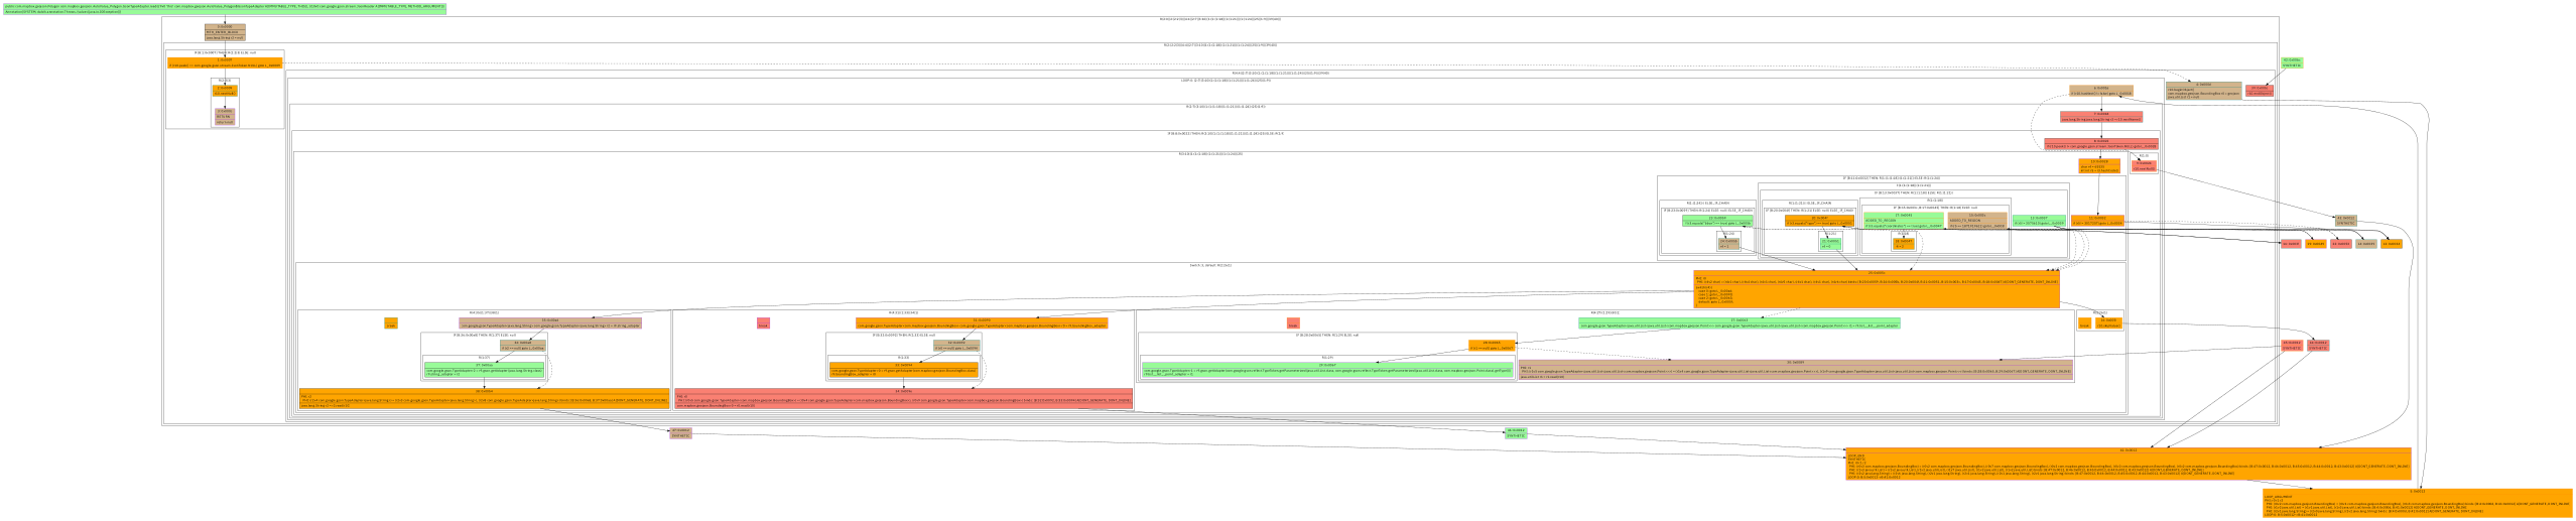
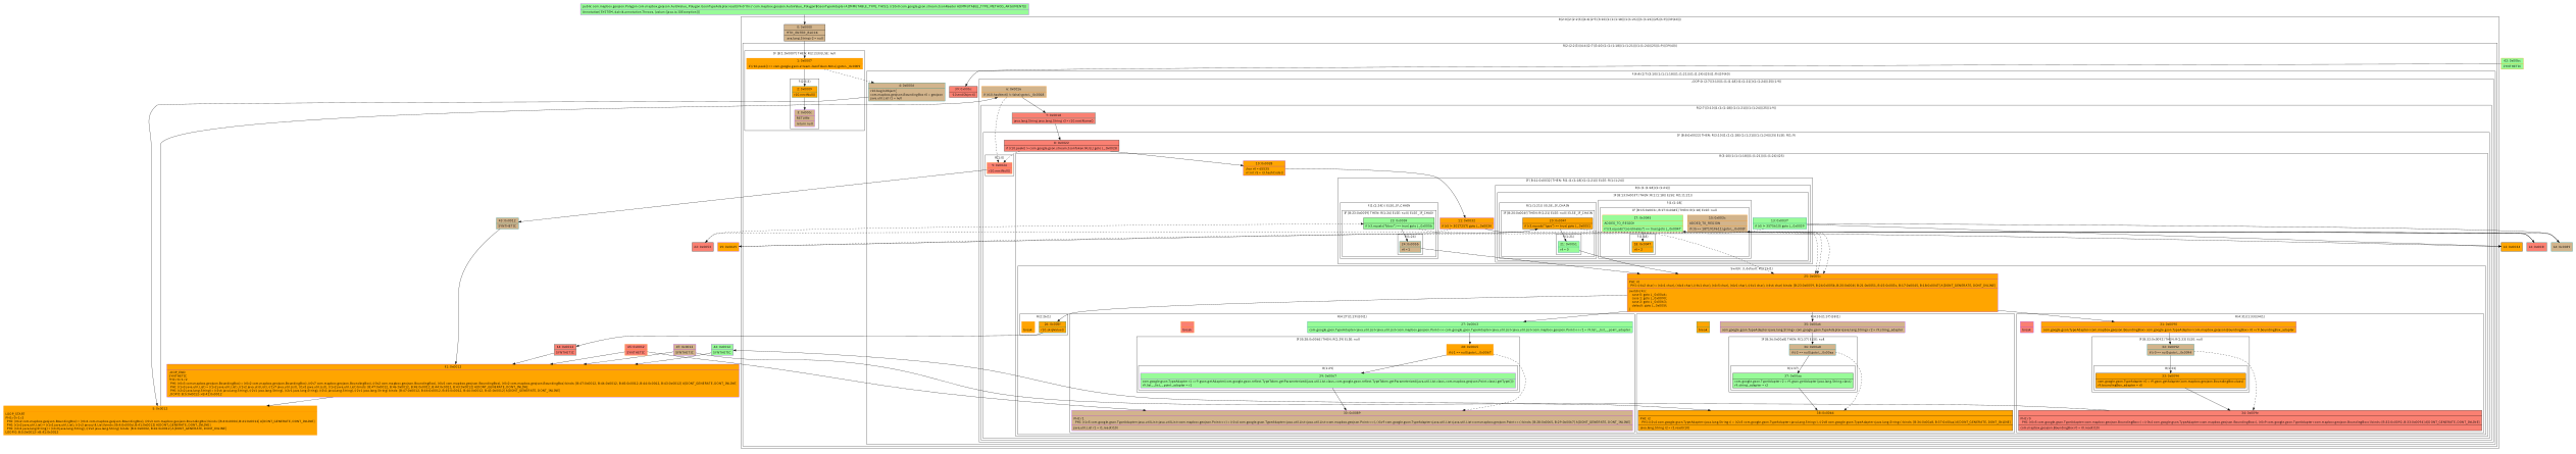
  digraph {
    fontname="IBM Plex Sans"
    node [color=teal fillcolor=orange fontname="IBM Plex Sans" shape=record style=filled]
    edge [fontname="IBM Plex Sans"]
    n1 [label="{2\:\ 0x0009|r10.nextNull()\l}"]
    n2 [color=purple fillcolor=tan label="{3\:\ 0x000c|RETURN\l|return null\l}"]
    n3 [color=darkorange label="{1\:\ 0x0007|if (r10.peek() == com.google.gson.stream.JsonToken.NULL) goto L_0x0009\l}"]
    n4 [label="{18\:\ 0x0047|r4 = 2\l}"]
    n5 [color=darkorange fillcolor=tan label="{15\:\ 0x003c|ADDED_TO_REGION\l|if (r5 == 1871919611) goto L_0x003f\l}"]
    n6 [color=darkorange fillcolor=palegreen label="{17\:\ 0x0045|ADDED_TO_REGION\l|if (r3.equals(\"coordinates\") == true) goto L_0x0047\l}"]
    n7 [fillcolor=palegreen label="{21\:\ 0x0051|r4 = 0\l}"]
    n8 [color=black label="{20\:\ 0x004f|if (r3.equals(\"type\") == true) goto L_0x0051\l}"]
    n9 [fillcolor=palegreen label="{13\:\ 0x0037|if (r5 != 3575610) goto L_0x0039\l}"]
    n10 [fillcolor=tan label="{24\:\ 0x005b|r4 = 1\l}"]
    n11 [color=black fillcolor=palegreen label="{23\:\ 0x0059|if (r3.equals(\"bbox\") == true) goto L_0x005b\l}"]
    n12 [color=purple label="{11\:\ 0x0032|if (r5 != 3017257) goto L_0x0034\l}"]
    n13 [color=black fillcolor=palegreen label="{37\:\ 0x00aa|com.google.gson.TypeAdapter r2 = r9.gson.getAdapter(java.lang.String.class)\lr9.string_adapter = r2\l}"]
    n14 [fillcolor=tan label="{36\:\ 0x00a8|if (r2 == null) goto L_0x00aa\l}"]
    n15 [color=purple fillcolor=tan label="{35\:\ 0x00a6|com.google.gson.TypeAdapter\<java.lang.String\> com.google.gson.TypeAdapter\<java.lang.String\> r2 = r9.string_adapter\l}"]
    n16 [color=black label="{38\:\ 0x00b4|PHI: r2 \l  PHI: (r2v4 com.google.gson.TypeAdapter\<java.lang.String\>) = (r2v3 com.google.gson.TypeAdapter\<java.lang.String\>), (r2v8 com.google.gson.TypeAdapter\<java.lang.String\>) binds: [B:36:0x00a8, B:37:0x00aa] A[DONT_GENERATE, DONT_INLINE]\l|java.lang.String r2 = r2.read(r10)\l}"]
    n17 [label="{|break\l}"]
    n18 [color=black label="{33\:\ 0x0094|com.google.gson.TypeAdapter r0 = r9.gson.getAdapter(com.mapbox.geojson.BoundingBox.class)\lr9.boundingBox_adapter = r0\l}"]
    n19 [fillcolor=tan label="{32\:\ 0x0092|if (r0 == null) goto L_0x0094\l}"]
    n20 [color=purple label="{31\:\ 0x0090|com.google.gson.TypeAdapter\<com.mapbox.geojson.BoundingBox\> com.google.gson.TypeAdapter\<com.mapbox.geojson.BoundingBox\> r0 = r9.boundingBox_adapter\l}"]
    n21 [color=black fillcolor=salmon label="{34\:\ 0x009e|PHI: r0 \l  PHI: (r0v5 com.google.gson.TypeAdapter\<com.mapbox.geojson.BoundingBox\>) = (r0v4 com.google.gson.TypeAdapter\<com.mapbox.geojson.BoundingBox\>), (r0v9 com.google.gson.TypeAdapter\<com.mapbox.geojson.BoundingBox\>) binds: [B:32:0x0092, B:33:0x0094] A[DONT_GENERATE, DONT_INLINE]\l|com.mapbox.geojson.BoundingBox r0 = r0.read(r10)\l}"]
    n22 [color=purple fillcolor=salmon label="{|break\l}"]
    n23 [color=purple fillcolor=palegreen label="{29\:\ 0x0067|com.google.gson.TypeAdapter r1 = r9.gson.getAdapter(com.google.gson.reflect.TypeToken.getParameterized(java.util.List.class, com.google.gson.reflect.TypeToken.getParameterized(java.util.List.class, com.mapbox.geojson.Point.class).getType()))\lr9.list__list__point_adapter = r1\l}"]
    n24 [color=darkorange label="{28\:\ 0x0065|if (r1 == null) goto L_0x0067\l}"]
    n25 [fillcolor=palegreen label="{27\:\ 0x0063|com.google.gson.TypeAdapter\<java.util.List\<java.util.List\<com.mapbox.geojson.Point\>\>\> com.google.gson.TypeAdapter\<java.util.List\<java.util.List\<com.mapbox.geojson.Point\>\>\> r1 = r9.list__list__point_adapter\l}"]
    n26 [color=purple fillcolor=tan label="{30\:\ 0x0089|PHI: r1 \l  PHI: (r1v5 com.google.gson.TypeAdapter\<java.util.List\<java.util.List\<com.mapbox.geojson.Point\>\>\>) = (r1v4 com.google.gson.TypeAdapter\<java.util.List\<java.util.List\<com.mapbox.geojson.Point\>\>\>), (r1v9 com.google.gson.TypeAdapter\<java.util.List\<java.util.List\<com.mapbox.geojson.Point\>\>\>) binds: [B:28:0x0065, B:29:0x0067] A[DONT_GENERATE, DONT_INLINE]\l|java.util.List r1 = r1.read(r10)\l}"]
    n27 [color=darkorange fillcolor=salmon label="{|break\l}"]
-   n28 [color=darkorange label="{26\:\ 0x005f|r10.skipValue()\l}"]
+   n28 [label="{26\:\ 0x005f|r10.skipValue()\l}"]
    n29 [color=darkorange label="{|break\l}"]
    n30 [color=purple label="{25\:\ 0x005c|PHI: r0 \l  PHI: (r4v2 char) = (r4v1 char), (r4v4 char), (r4v1 char), (r4v5 char), (r4v1 char), (r4v1 char), (r4v6 char) binds: [B:23:0x0059, B:24:0x005b, B:20:0x004f, B:21:0x0051, B:15:0x003c, B:17:0x0045, B:18:0x0047] A[DONT_GENERATE, DONT_INLINE]\l|switch(r4) \{\l    case 0: goto L_0x00a6;\l    case 1: goto L_0x0090;\l    case 2: goto L_0x0063;\l    default: goto L_0x005f;\l\}\l}"]
    n31 [color=purple label="{10\:\ 0x0028|char r4 = 65535\lint int r5 = r3.hashCode()\l}"]
    n32 [color=darkorange fillcolor=salmon label="{9\:\ 0x0024|r10.nextNull()\l}"]
    n33 [color=black fillcolor=salmon label="{8\:\ 0x0022|if (r10.peek() != com.google.gson.stream.JsonToken.NULL) goto L_0x0028\l}"]
    n34 [fillcolor=salmon label="{7\:\ 0x0018|java.lang.String java.lang.String r3 = r10.nextName()\l}"]
    n35 [color=darkorange fillcolor=tan label="{6\:\ 0x0016|if (r10.hasNext() != false) goto L_0x0018\l}"]
    n36 [fillcolor=tan label="{4\:\ 0x000d|r10.beginObject()\lcom.mapbox.geojson.BoundingBox r0 = geojson\ljava.util.List r1 = null\l}"]
    n37 [color=black fillcolor=salmon label="{39\:\ 0x00bc|r10.endObject()\l}"]
    n38 [color=black fillcolor=tan label="{0\:\ 0x0000|MTH_ENTER_BLOCK\l|java.lang.String r2 = null\l}"]
    n39 [fillcolor=salmon label="{16\:\ 0x003f}"]
    n40 [color=black label="{12\:\ 0x0034}"]
    n41 [fillcolor=tan label="{14\:\ 0x0039}"]
    n42 [color=purple label="{19\:\ 0x0049}"]
    n43 [color=black fillcolor=salmon label="{22\:\ 0x0053}"]
    n44 [color=purple fillcolor=tan label="{47\:\ 0x0012|SYNTHETIC\l}"]
    n45 [color=purple fillcolor=palegreen label="{46\:\ 0x0012|SYNTHETIC\l}"]
    n46 [fillcolor=salmon label="{44\:\ 0x0012|SYNTHETIC\l}"]
    n47 [fillcolor=tan label="{43\:\ 0x0012|SYNTHETIC\l}"]
-   n48 [color=darkorange label="{5\:\ 0x0012|LOOP_ARGUMENT\lPHI: r0 r1 r2 \l  PHI: (r0v2 com.mapbox.geojson.BoundingBox) = (r0v1 com.mapbox.geojson.BoundingBox), (r0v3 com.mapbox.geojson.BoundingBox) binds: [B:4:0x000d, B:41:0x0012] A[DONT_GENERATE, DONT_INLINE]\l  PHI: (r1v2 java.util.List) = (r1v1 java.util.List), (r1v3 java.util.List) binds: [B:4:0x000d, B:41:0x0012] A[DONT_GENERATE, DONT_INLINE]\l  PHI: (r2v1 java.lang.String) = (r2v0 java.lang.String), (r2v2 java.lang.String) binds: [B:4:0x000d, B:41:0x0012] A[DONT_GENERATE, DONT_INLINE]\lLOOP:0: B:5:0x0012\-\>B:41:0x0012\l}"]
+   n48 [color=darkorange label="{5\:\ 0x0012|LOOP_START\lPHI: r0 r1 r2 \l  PHI: (r0v2 com.mapbox.geojson.BoundingBox) = (r0v1 com.mapbox.geojson.BoundingBox), (r0v3 com.mapbox.geojson.BoundingBox) binds: [B:4:0x000d, B:41:0x0012] A[DONT_GENERATE, DONT_INLINE]\l  PHI: (r1v2 java.util.List) = (r1v1 java.util.List), (r1v3 java.util.List) binds: [B:4:0x000d, B:41:0x0012] A[DONT_GENERATE, DONT_INLINE]\l  PHI: (r2v1 java.lang.String) = (r2v0 java.lang.String), (r2v2 java.lang.String) binds: [B:4:0x000d, B:41:0x0012] A[DONT_GENERATE, DONT_INLINE]\lLOOP:0: B:5:0x0012\-\>B:41:0x0012\l}"]
    n49 [color=darkorange fillcolor=palegreen label="{42\:\ 0x00bc|SYNTHETIC\l}"]
    n50 [color=purple label="{41\:\ 0x0012|LOOP_END\lSYNTHETIC\lPHI: r0 r1 r2 \l  PHI: (r0v3 com.mapbox.geojson.BoundingBox) = (r0v2 com.mapbox.geojson.BoundingBox), (r0v7 com.mapbox.geojson.BoundingBox), (r0v2 com.mapbox.geojson.BoundingBox), (r0v2 com.mapbox.geojson.BoundingBox), (r0v2 com.mapbox.geojson.BoundingBox) binds: [B:47:0x0012, B:46:0x0012, B:45:0x0012, B:44:0x0012, B:43:0x0012] A[DONT_GENERATE, DONT_INLINE]\l  PHI: (r1v3 java.util.List) = (r1v2 java.util.List), (r1v2 java.util.List), (r1v7 java.util.List), (r1v2 java.util.List), (r1v2 java.util.List) binds: [B:47:0x0012, B:46:0x0012, B:45:0x0012, B:44:0x0012, B:43:0x0012] A[DONT_GENERATE, DONT_INLINE]\l  PHI: (r2v2 java.lang.String) = (r2v6 java.lang.String), (r2v1 java.lang.String), (r2v1 java.lang.String), (r2v1 java.lang.String), (r2v1 java.lang.String) binds: [B:47:0x0012, B:46:0x0012, B:45:0x0012, B:44:0x0012, B:43:0x0012] A[DONT_GENERATE, DONT_INLINE]\lLOOP:0: B:5:0x0012\-\>B:41:0x0012\l}"]
    n51 [color=darkorange fillcolor=salmon label="{45\:\ 0x0012|SYNTHETIC\l}"]
    n52 [color=purple fillcolor=palegreen label="{public com.mapbox.geojson.Polygon com.mapbox.geojson.AutoValue_Polygon.GsonTypeAdapter.read((r9v0 'this' com.mapbox.geojson.AutoValue_Polygon$GsonTypeAdapter A[IMMUTABLE_TYPE, THIS]), (r10v0 com.google.gson.stream.JsonReader A[IMMUTABLE_TYPE, METHOD_ARGUMENT]))  | Annotation[SYSTEM, dalvik.annotation.Throws, \{value=[java.io.IOException]\}]\l}"]
    subgraph cluster_1 {
      label="R(2:0|(2:(2:2|3)|(4:4|(2:7|(3:10|(1:(1:(1:18))(1:(1:21)))(1:(1:24))|25)(1:9))|39|40)))"
      n38
      subgraph cluster_2 {
        label="R(2:(2:2|3)|(4:4|(2:7|(3:10|(1:(1:(1:18))(1:(1:21)))(1:(1:24))|25)(1:9))|39|40))"
        subgraph cluster_3 {
          label="IF [B:1:0x0007] THEN: R(2:2|3) ELSE: null"
          n3
          subgraph cluster_4 {
            label="R(2:2|3)"
            n1
            n2
          }
        }
        subgraph cluster_5 {
          label="R(4:4|(2:7|(3:10|(1:(1:(1:18))(1:(1:21)))(1:(1:24))|25)(1:9))|39|40)"
          n36
          n37
          subgraph cluster_6 {
            label="LOOP:0: (2:7|(3:10|(1:(1:(1:18))(1:(1:21)))(1:(1:24))|25)(1:9))"
            n35
            subgraph cluster_7 {
              label="R(2:7|(3:10|(1:(1:(1:18))(1:(1:21)))(1:(1:24))|25)(1:9))"
              n34
              subgraph cluster_8 {
                label="IF [B:8:0x0022] THEN: R(3:10|(1:(1:(1:18))(1:(1:21)))(1:(1:24))|25) ELSE: R(1:9)"
                n33
                subgraph cluster_9 {
                  label="R(3:10|(1:(1:(1:18))(1:(1:21)))(1:(1:24))|25)"
                  n31
                  subgraph cluster_10 {
                    label="IF [B:11:0x0032] THEN: R(1:(1:(1:18))(1:(1:21))) ELSE: R(1:(1:24))"
                    n12
                    subgraph cluster_11 {
                      label="R(1:(1:(1:18))(1:(1:21)))"
                      subgraph cluster_12 {
                        label="IF [B:13:0x0037] THEN: R(1:(1:18)) ELSE: R(1:(1:21))"
                        n9
                        subgraph cluster_13 {
                          label="R(1:(1:18))"
                          subgraph cluster_14 {
                            label="IF [B:15:0x003c, B:17:0x0045] THEN: R(1:18) ELSE: null"
                            n5
                            n6
                            subgraph cluster_15 {
                              label="R(1:18)"
                              n4
                            }
                          }
                        }
                        subgraph cluster_16 {
                          label="R(1:(1:21)) | ELSE_IF_CHAIN\l"
                          subgraph cluster_17 {
                            label="IF [B:20:0x004f] THEN: R(1:21) ELSE: null | ELSE_IF_CHAIN\l"
                            n8
                            subgraph cluster_18 {
                              label="R(1:21)"
                              n7
                            }
                          }
                        }
                      }
                    }
                    subgraph cluster_19 {
                      label="R(1:(1:24)) | ELSE_IF_CHAIN\l"
                      subgraph cluster_20 {
                        label="IF [B:23:0x0059] THEN: R(1:24) ELSE: null | ELSE_IF_CHAIN\l"
                        n11
                        subgraph cluster_21 {
                          label="R(1:24)"
                          n10
                        }
                      }
                    }
                  }
                  subgraph cluster_22 {
                    label="Switch: 3, default: R(2:26|1)"
                    n30
                    subgraph cluster_23 {
                      label="R(4:35|(1:37)|38|1)"
                      n15
                      n16
                      n17
                      subgraph cluster_24 {
                        label="IF [B:36:0x00a8] THEN: R(1:37) ELSE: null"
                        n14
                        subgraph cluster_25 {
                          label="R(1:37)"
                          n13
                        }
                      }
                    }
                    subgraph cluster_26 {
                      label="R(4:31|(1:33)|34|1)"
                      n20
                      n21
                      n22
                      subgraph cluster_27 {
                        label="IF [B:32:0x0092] THEN: R(1:33) ELSE: null"
                        n19
                        subgraph cluster_28 {
                          label="R(1:33)"
                          n18
                        }
                      }
                    }
                    subgraph cluster_29 {
                      label="R(4:27|(1:29)|30|1)"
                      n25
                      n26
                      n27
                      subgraph cluster_30 {
                        label="IF [B:28:0x0065] THEN: R(1:29) ELSE: null"
                        n24
                        subgraph cluster_31 {
                          label="R(1:29)"
                          n23
                        }
                      }
                    }
                    subgraph cluster_32 {
                      label="R(2:26|1)"
                      n28
                      n29
                    }
                  }
                }
                subgraph cluster_33 {
                  label="R(1:0)"
                  n32
                }
              }
            }
          }
        }
      }
    }
    n1 -> n2
    n3 -> n1
    n3 -> n36 [style=dashed]
    n5 -> n30 [style=dashed]
    n5 -> n39
    n6 -> n4
    n6 -> n30 [style=dashed]
    n7 -> n30
    n8 -> n7
    n8 -> n30 [style=dashed]
    n9 -> n40
    n9 -> n41
    n9 -> n42 [style=dashed]
    n10 -> n30
    n11 -> n10
    n11 -> n30 [style=dashed]
    n12 -> n40
    n12 -> n43 [style=dashed]
    n13 -> n16
    n14 -> n13
    n14 -> n16 [style=dashed]
    n15 -> n14
-   n16 -> n44
+   n44 -> n16
    n18 -> n21
    n19 -> n18
    n19 -> n21 [style=dashed]
    n20 -> n19
    n21 -> n45
+   n23 -> n26
    n24 -> n23
    n24 -> n26 [style=dashed]
    n25 -> n24
    n28 -> n46
    n30 -> n15
    n30 -> n20
-   n30 -> n25 [style=dashed]
+   n30 -> n25
    n30 -> n28
    n31 -> n12
    n32 -> n47
    n33 -> n31
    n33 -> n32 [style=dashed]
    n34 -> n33
    n35 -> n32 [style=dashed]
    n35 -> n34
    n36 -> n48
    n38 -> n3
    n39 -> n6
    n41 -> n5
    n42 -> n8
    n43 -> n11 [style=dashed]
    n44 -> n50
    n45 -> n50
    n46 -> n50
    n47 -> n50
    n48 -> n35
    n49 -> n37
    n50 -> n48
    n51 -> n26
    n51 -> n50
    n52 -> n38
  }
